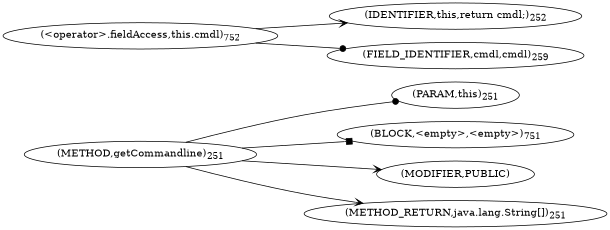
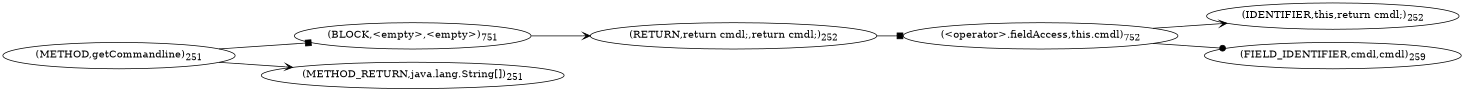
  digraph {
    rankdir=LR
    edge [arrowhead=vee]
    n1 [label=<(METHOD,getCommandline)<SUB>251</SUB>>]
-   n2 [label=<(PARAM,this)<SUB>251</SUB>>]
    n3 [label=<(BLOCK,&lt;empty&gt;,&lt;empty&gt;)<SUB>751</SUB>>]
-   n4 [label=<(MODIFIER,PUBLIC)>]
    n5 [label=<(METHOD_RETURN,java.lang.String[])<SUB>251</SUB>>]
+   n6 [label=<(RETURN,return cmdl;,return cmdl;)<SUB>252</SUB>>]
    n7 [label=<(&lt;operator&gt;.fieldAccess,this.cmdl)<SUB>752</SUB>>]
    n8 [label=<(IDENTIFIER,this,return cmdl;)<SUB>252</SUB>>]
    n9 [label=<(FIELD_IDENTIFIER,cmdl,cmdl)<SUB>259</SUB>>]
-   n1 -> n2 [arrowhead=dot]
    n1 -> n3 [arrowhead=box]
-   n1 -> n4
    n1 -> n5
+   n3 -> n6
+   n6 -> n7 [arrowhead=box]
    n7 -> n8
    n7 -> n9 [arrowhead=dot]
  }
